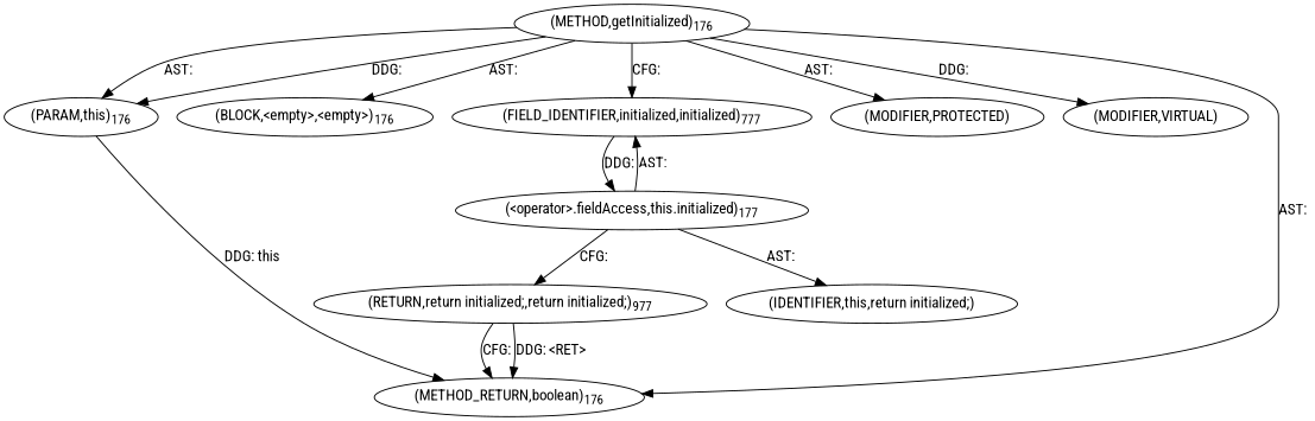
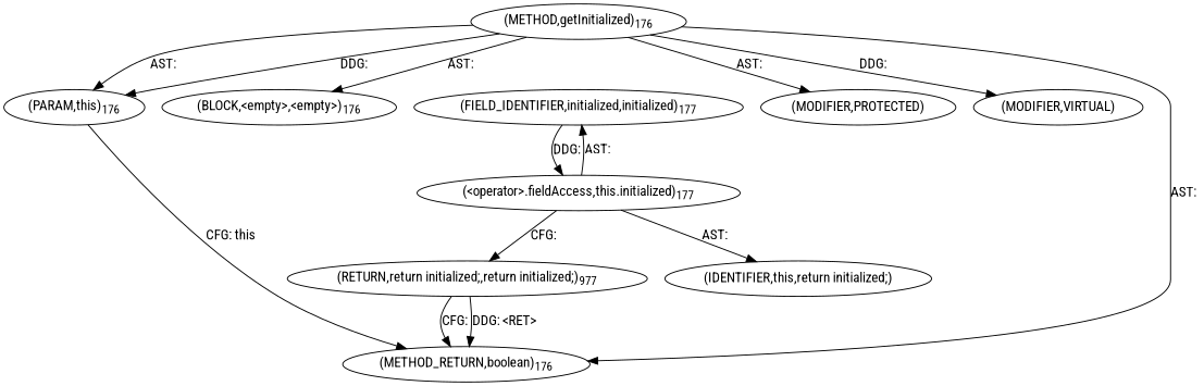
  digraph {
    fontname="Roboto Condensed"
    node [fontname="Roboto Condensed"]
    edge [fontname="Roboto Condensed"]
    n1 [label=<(METHOD,getInitialized)<SUB>176</SUB>>]
    n2 [label=<(PARAM,this)<SUB>176</SUB>>]
    n3 [label=<(BLOCK,&lt;empty&gt;,&lt;empty&gt;)<SUB>176</SUB>>]
-   n4 [label=<(FIELD_IDENTIFIER,initialized,initialized)<SUB>777</SUB>>]
+   n4 [label=<(FIELD_IDENTIFIER,initialized,initialized)<SUB>177</SUB>>]
    n5 [label=<(MODIFIER,PROTECTED)>]
    n6 [label=<(MODIFIER,VIRTUAL)>]
    n7 [label=<(METHOD_RETURN,boolean)<SUB>176</SUB>>]
    n8 [label=<(&lt;operator&gt;.fieldAccess,this.initialized)<SUB>177</SUB>>]
    n9 [label=<(RETURN,return initialized;,return initialized;)<SUB>977</SUB>>]
    n10 [label=<(IDENTIFIER,this,return initialized;)>]
    n1 -> n2 [label="AST: "]
    n1 -> n2 [label="DDG: "]
    n1 -> n3 [label="AST: "]
-   n1 -> n4 [label="CFG: "]
    n1 -> n5 [label="AST: "]
    n1 -> n6 [label="DDG: "]
    n1 -> n7 [label="AST: "]
-   n2 -> n7 [label="DDG: this"]
+   n2 -> n7 [label="CFG: this"]
    n4 -> n8 [label="DDG: "]
    n8 -> n4 [label="AST: "]
    n8 -> n9 [label="CFG: "]
    n8 -> n10 [label="AST: "]
    n9 -> n7 [label="CFG: "]
    n9 -> n7 [label="DDG: &lt;RET&gt;"]
  }
